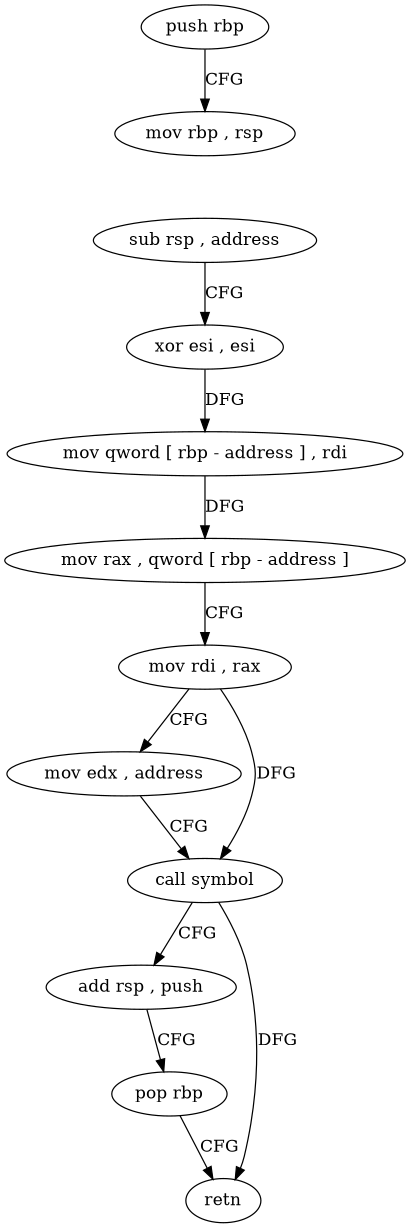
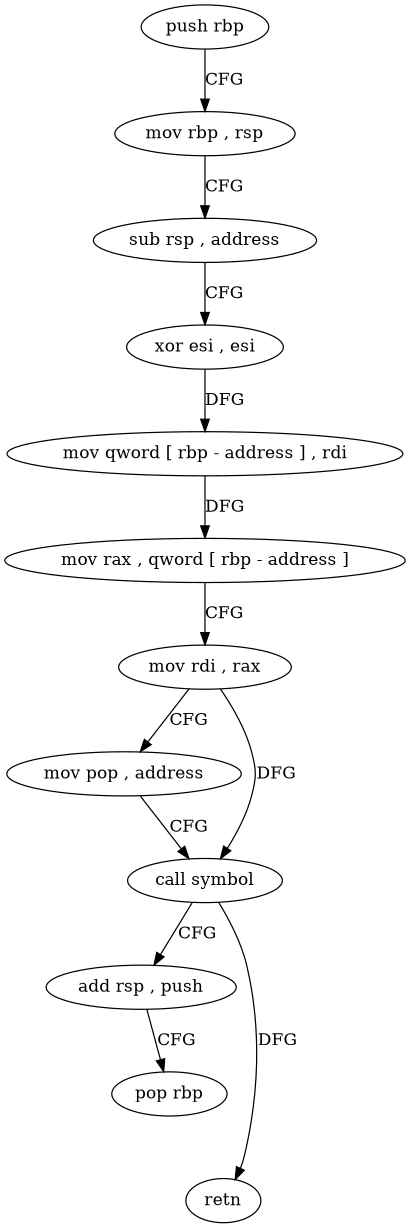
  digraph {
    n1 [label="push rbp"]
    n2 [label="mov rbp , rsp"]
    n3 [label="sub rsp , address"]
    n4 [label="xor esi , esi"]
    n5 [label="mov qword [ rbp - address ] , rdi"]
    n6 [label="mov rax , qword [ rbp - address ]"]
    n7 [label="mov rdi , rax"]
-   n8 [label="mov edx , address"]
+   n8 [label="mov pop , address"]
    n9 [label="call symbol"]
    n10 [label="add rsp , push"]
    n11 [label=retn]
    n12 [label="pop rbp"]
    n1 -> n2 [label=CFG]
+   n2 -> n3 [label=CFG]
    n3 -> n4 [label=CFG]
    n4 -> n5 [label=DFG]
    n5 -> n6 [label=DFG]
    n6 -> n7 [label=CFG]
    n7 -> n8 [label=CFG]
    n7 -> n9 [label=DFG]
    n8 -> n9 [label=CFG]
    n9 -> n10 [label=CFG]
    n9 -> n11 [label=DFG]
    n10 -> n12 [label=CFG]
-   n12 -> n11 [label=CFG]
  }
